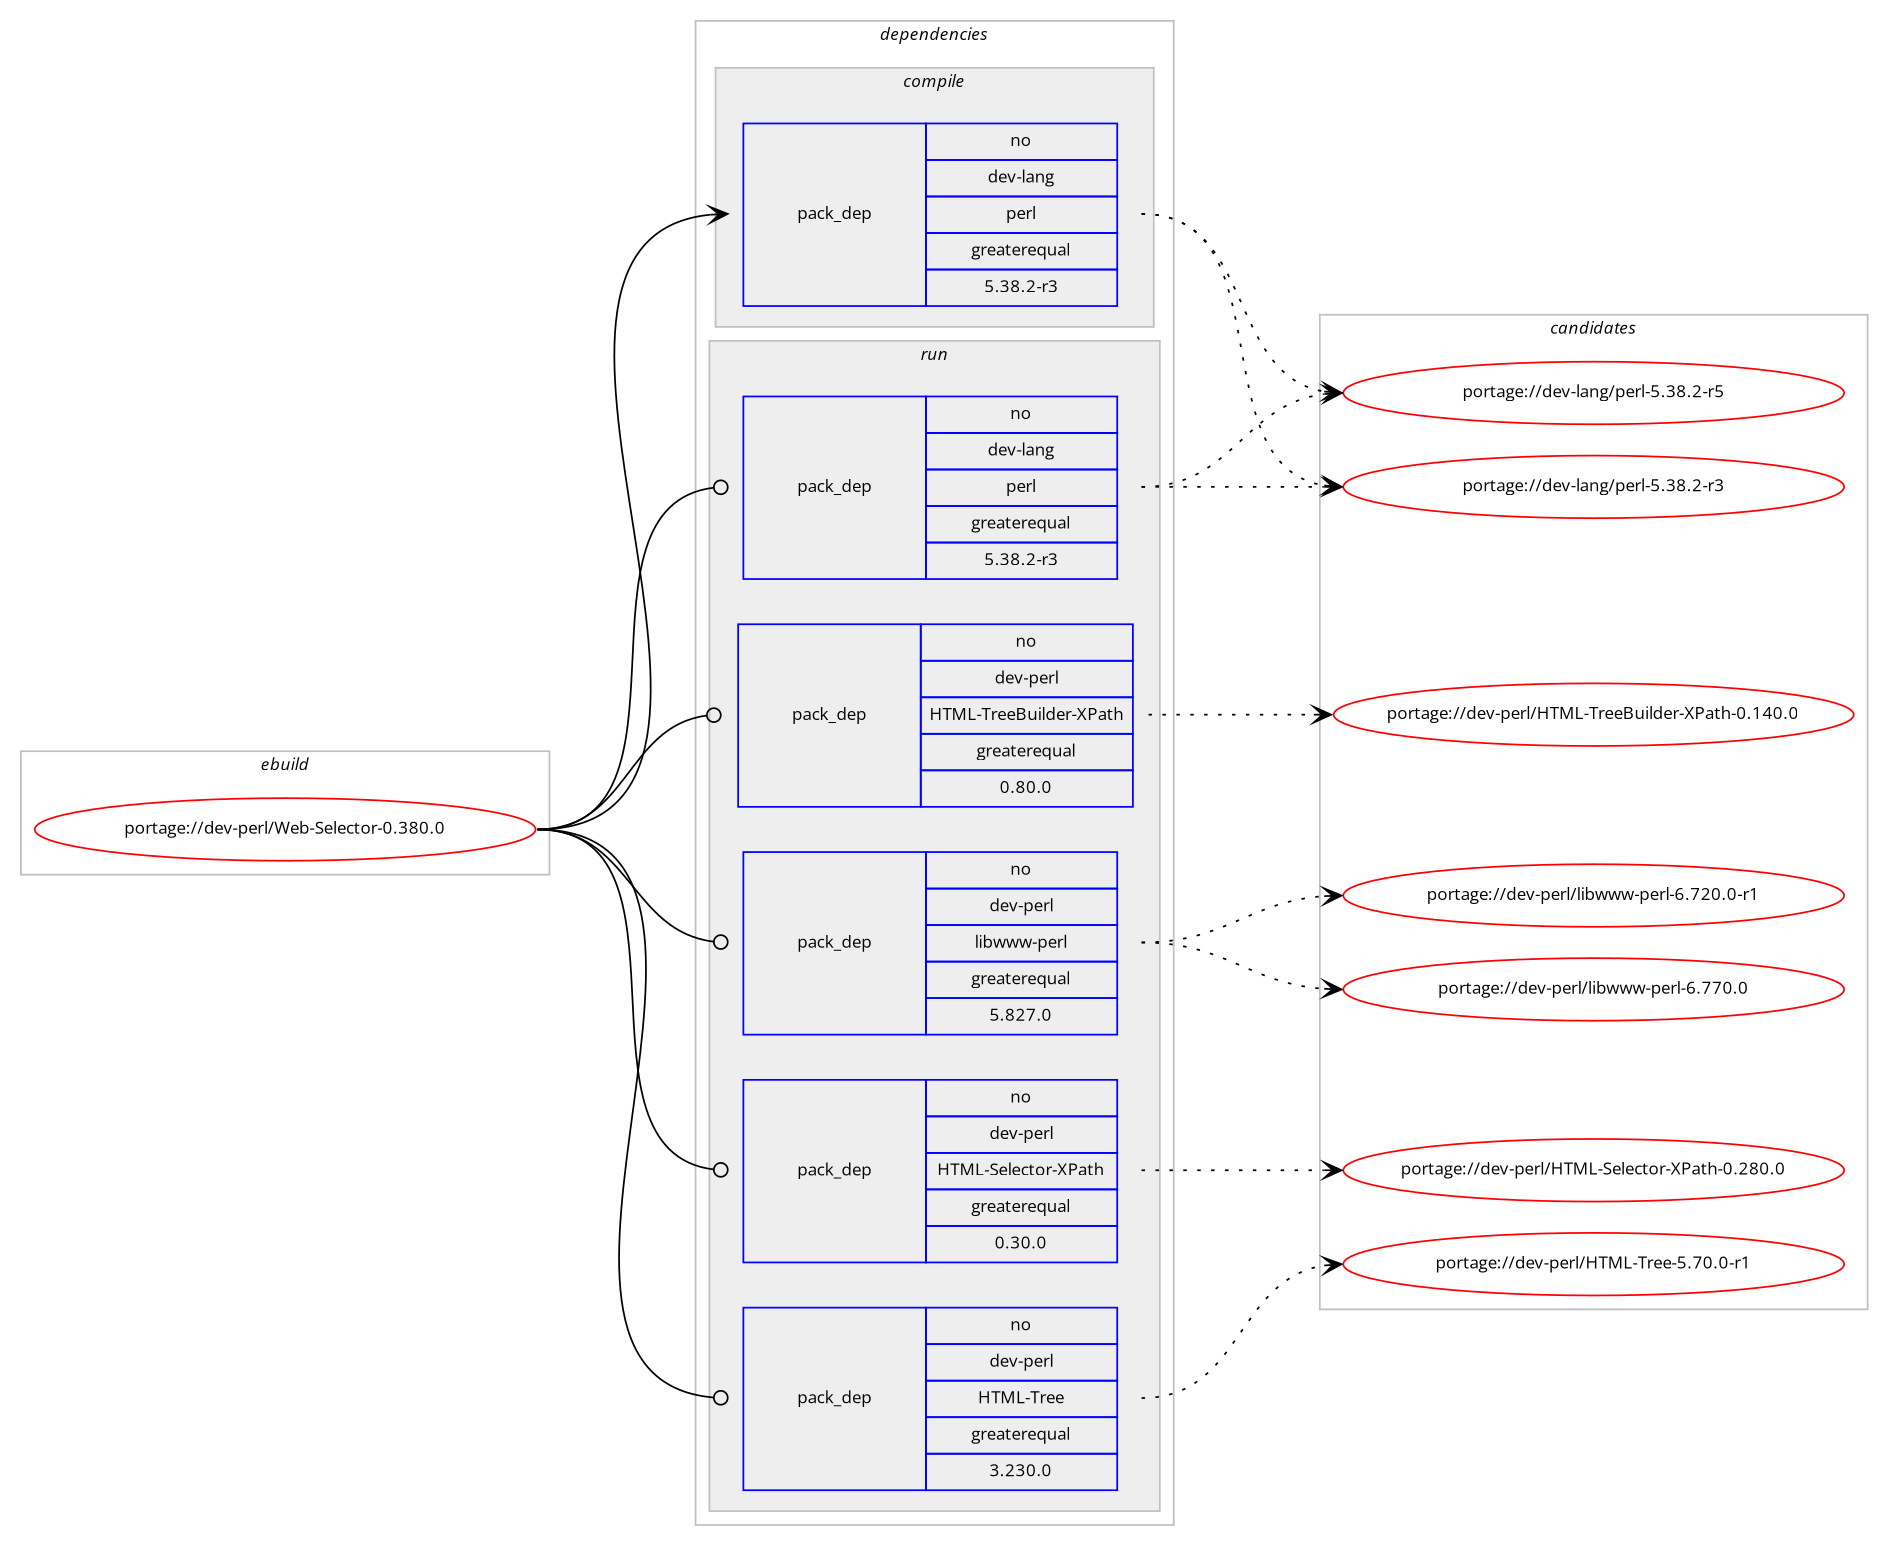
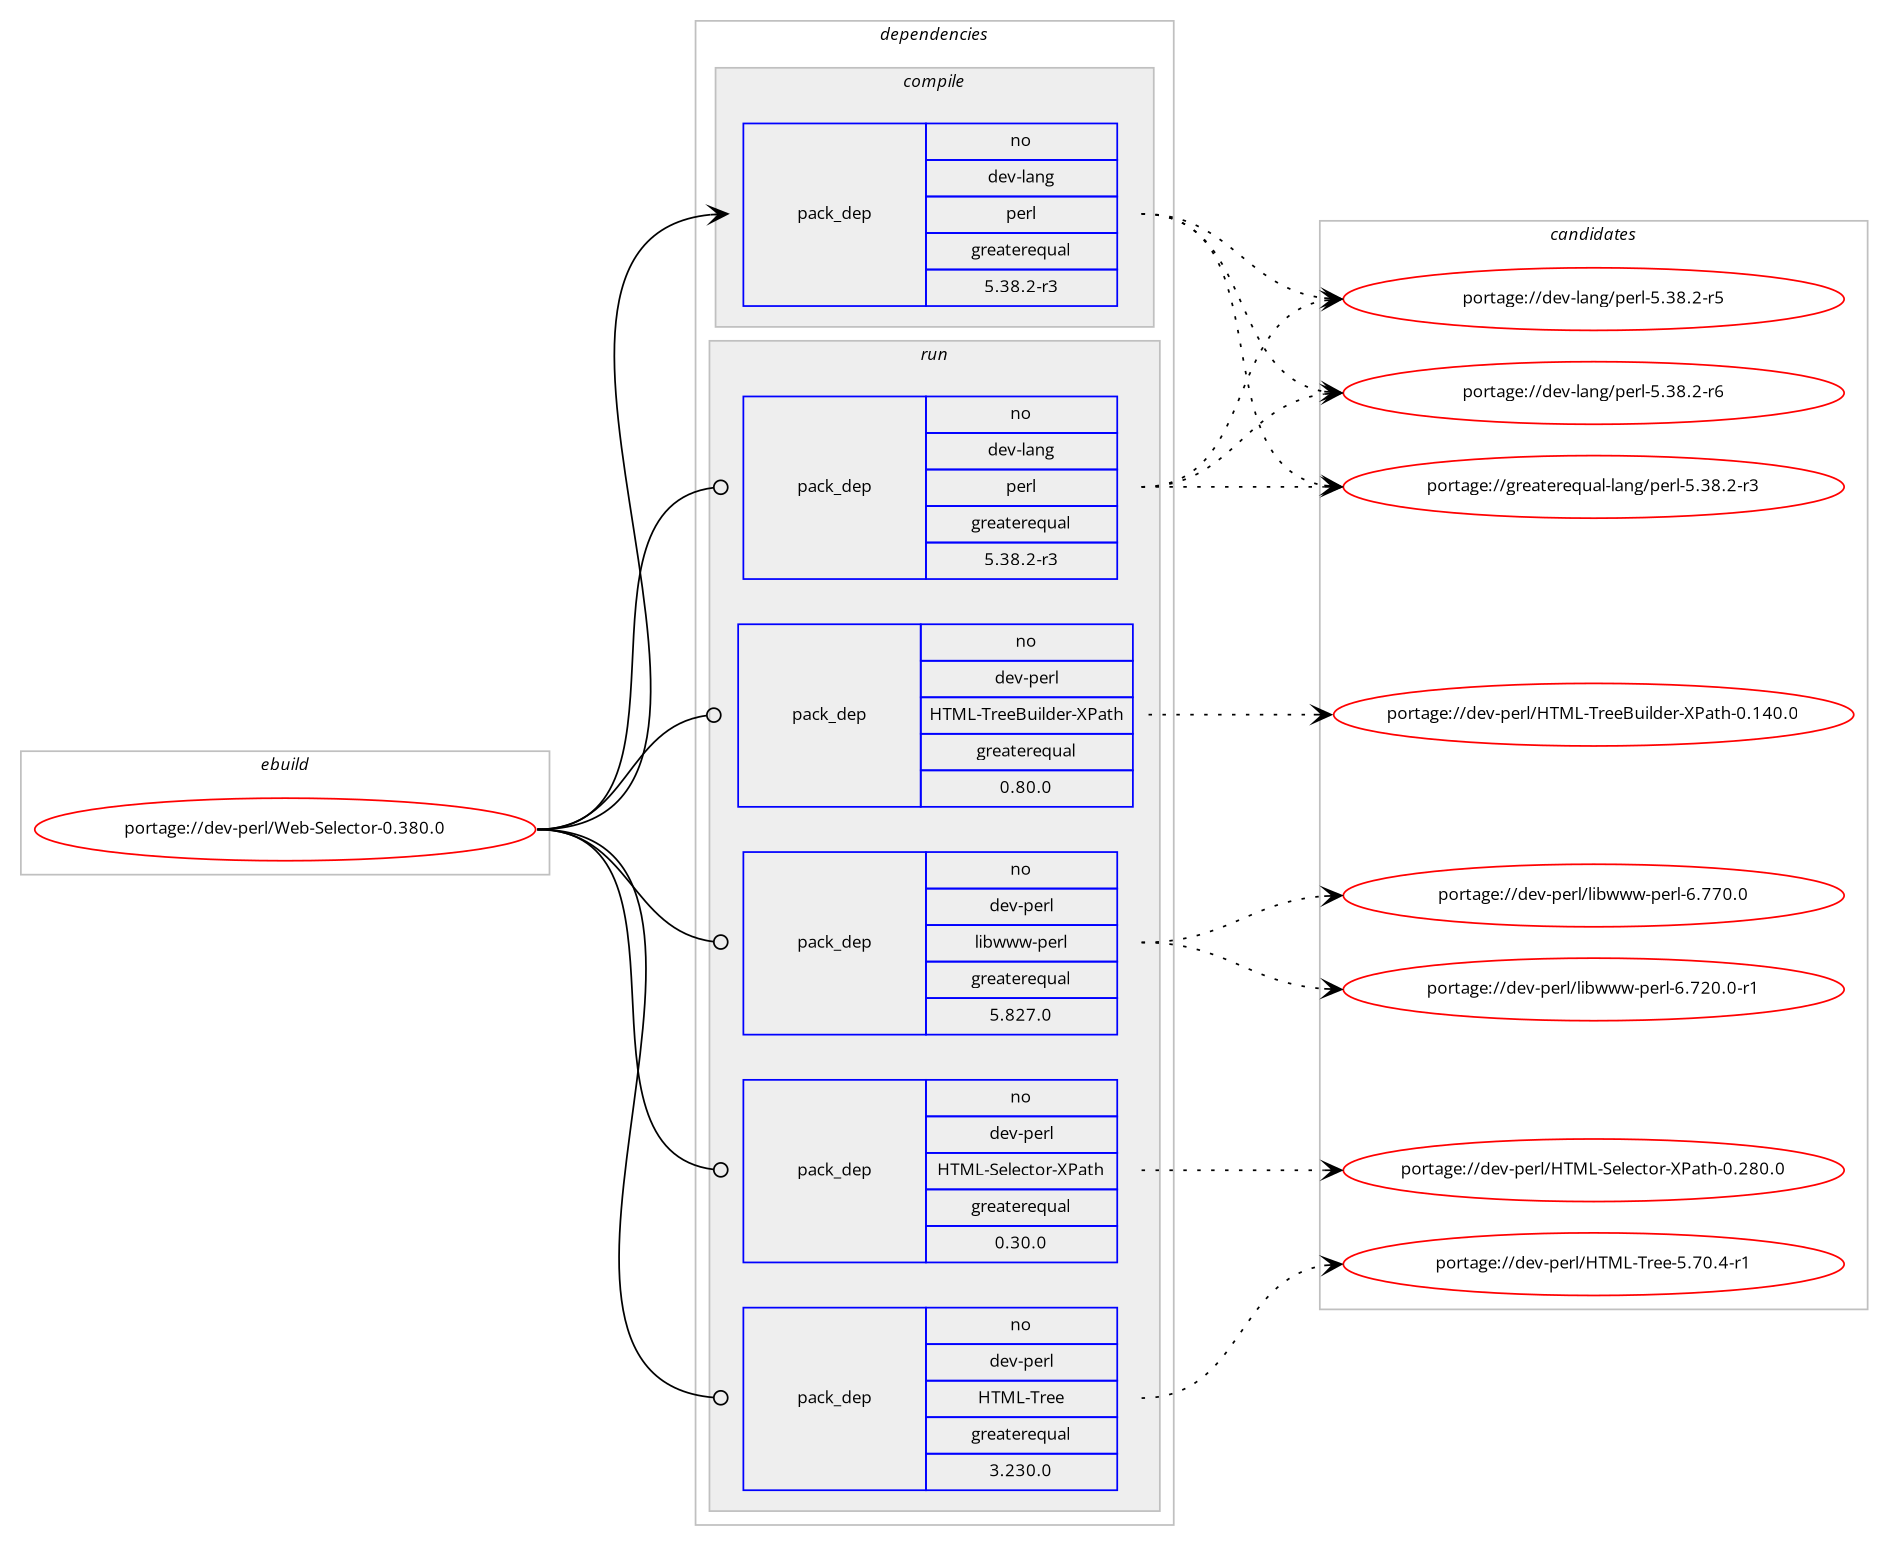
  digraph {
    compound=true
    concentrate=true
    fontname="Open Sans"
    fontsize=10
    newrank=true
    rankdir=LR
    ranksep=1.5
    node [color=red fontname="Open Sans" fontsize=10]
    edge [arrowhead=vee fontname="Open Sans" headport=w style=dotted tailport=e weight=100]
    n1 [label="portage://dev-perl/Web-Selector-0.380.0" width=4]
    n2 [color=blue label=<<TABLE BORDER="0" CELLBORDER="1" CELLSPACING="0" CELLPADDING="4" WIDTH="220"><TR><TD ROWSPAN="6" CELLPADDING="30">pack_dep</TD></TR><TR><TD WIDTH="110">no</TD></TR><TR><TD>dev-lang</TD></TR><TR><TD>perl</TD></TR><TR><TD>greaterequal</TD></TR><TR><TD>5.38.2-r3</TD></TR></TABLE>> shape=none]
    n3 [color=blue label=<<TABLE BORDER="0" CELLBORDER="1" CELLSPACING="0" CELLPADDING="4" WIDTH="220"><TR><TD ROWSPAN="6" CELLPADDING="30">pack_dep</TD></TR><TR><TD WIDTH="110">no</TD></TR><TR><TD>dev-lang</TD></TR><TR><TD>perl</TD></TR><TR><TD>greaterequal</TD></TR><TR><TD>5.38.2-r3</TD></TR></TABLE>> shape=none]
    n4 [color=blue label=<<TABLE BORDER="0" CELLBORDER="1" CELLSPACING="0" CELLPADDING="4" WIDTH="220"><TR><TD ROWSPAN="6" CELLPADDING="30">pack_dep</TD></TR><TR><TD WIDTH="110">no</TD></TR><TR><TD>dev-perl</TD></TR><TR><TD>HTML-Selector-XPath</TD></TR><TR><TD>greaterequal</TD></TR><TR><TD>0.30.0</TD></TR></TABLE>> shape=none]
    n5 [color=blue label=<<TABLE BORDER="0" CELLBORDER="1" CELLSPACING="0" CELLPADDING="4" WIDTH="220"><TR><TD ROWSPAN="6" CELLPADDING="30">pack_dep</TD></TR><TR><TD WIDTH="110">no</TD></TR><TR><TD>dev-perl</TD></TR><TR><TD>HTML-Tree</TD></TR><TR><TD>greaterequal</TD></TR><TR><TD>3.230.0</TD></TR></TABLE>> shape=none]
    n6 [color=blue label=<<TABLE BORDER="0" CELLBORDER="1" CELLSPACING="0" CELLPADDING="4" WIDTH="220"><TR><TD ROWSPAN="6" CELLPADDING="30">pack_dep</TD></TR><TR><TD WIDTH="110">no</TD></TR><TR><TD>dev-perl</TD></TR><TR><TD>HTML-TreeBuilder-XPath</TD></TR><TR><TD>greaterequal</TD></TR><TR><TD>0.80.0</TD></TR></TABLE>> shape=none]
    n7 [color=blue label=<<TABLE BORDER="0" CELLBORDER="1" CELLSPACING="0" CELLPADDING="4" WIDTH="220"><TR><TD ROWSPAN="6" CELLPADDING="30">pack_dep</TD></TR><TR><TD WIDTH="110">no</TD></TR><TR><TD>dev-perl</TD></TR><TR><TD>libwww-perl</TD></TR><TR><TD>greaterequal</TD></TR><TR><TD>5.827.0</TD></TR></TABLE>> shape=none]
-   n8 [label="portage://dev-lang/perl-5.38.2-r3" width=4]
+   n8 [label="portage://greaterequal-lang/perl-5.38.2-r3" width=4]
    n9 [label="portage://dev-lang/perl-5.38.2-r5" width=4]
+   n10 [label="portage://dev-lang/perl-5.38.2-r6" width=4]
    n11 [label="portage://dev-perl/HTML-Selector-XPath-0.280.0" width=4]
-   n12 [label="portage://dev-perl/HTML-Tree-5.70.0-r1" width=4]
+   n12 [label="portage://dev-perl/HTML-Tree-5.70.4-r1" width=4]
    n13 [label="portage://dev-perl/HTML-TreeBuilder-XPath-0.140.0" width=4]
    n14 [label="portage://dev-perl/libwww-perl-6.720.0-r1" width=4]
    n15 [label="portage://dev-perl/libwww-perl-6.770.0" width=4]
    subgraph cluster_1 {
      color=gray
      label=<<i>ebuild</i>>
      rank=same
      n1
    }
    subgraph cluster_2 {
      color=gray
      label=<<i>dependencies</i>>
      subgraph cluster_3 {
        color=gray
        fillcolor="#eeeeee"
        label=<<i>compile</i>>
        style=filled
        subgraph sub_4 {
          color=gray
          fillcolor="#eeeeee"
          label=<<i>compile</i>>
          style=filled
          n2
        }
      }
      subgraph cluster_5 {
        color=gray
        fillcolor="#eeeeee"
        label=<<i>compile and run</i>>
        style=filled
      }
      subgraph cluster_6 {
        color=gray
        fillcolor="#eeeeee"
        label=<<i>run</i>>
        style=filled
        subgraph sub_7 {
          color=gray
          fillcolor="#eeeeee"
          label=<<i>run</i>>
          style=filled
          n3
        }
        subgraph sub_8 {
          color=gray
          fillcolor="#eeeeee"
          label=<<i>run</i>>
          style=filled
          n4
        }
        subgraph sub_9 {
          color=gray
          fillcolor="#eeeeee"
          label=<<i>run</i>>
          style=filled
          n5
        }
        subgraph sub_10 {
          color=gray
          fillcolor="#eeeeee"
          label=<<i>run</i>>
          style=filled
          n6
        }
        subgraph sub_11 {
          color=gray
          fillcolor="#eeeeee"
          label=<<i>run</i>>
          style=filled
          n7
        }
      }
    }
    subgraph cluster_12 {
      color=gray
      label=<<i>candidates</i>>
      rank=same
      subgraph sub_13 {
        color=black
        label=<<i>candidates</i>>
        nodesep=1
        rank=same
        n8
        n9
+       n10
      }
      subgraph sub_14 {
        color=black
        label=<<i>candidates</i>>
        nodesep=1
        rank=same
        n8
        n9
+       n10
      }
      subgraph sub_15 {
        color=black
        label=<<i>candidates</i>>
        nodesep=1
        rank=same
        n11
      }
      subgraph sub_16 {
        color=black
        label=<<i>candidates</i>>
        nodesep=1
        rank=same
        n12
      }
      subgraph sub_17 {
        color=black
        label=<<i>candidates</i>>
        nodesep=1
        rank=same
        n13
      }
      subgraph sub_18 {
        color=black
        label=<<i>candidates</i>>
        nodesep=1
        rank=same
        n14
        n15
      }
    }
    n1 -> n2 [style=solid weight=20]
    n1 -> n3 [arrowhead=odot style=solid weight=20]
    n1 -> n4 [arrowhead=odot style=solid weight=20]
    n1 -> n5 [arrowhead=odot style=solid weight=20]
    n1 -> n6 [arrowhead=odot style=solid weight=20]
    n1 -> n7 [arrowhead=odot style=solid weight=20]
    n2 -> n8
    n2 -> n9
+   n2 -> n10
    n3 -> n8
    n3 -> n9
+   n3 -> n10
    n4 -> n11
    n5 -> n12
    n6 -> n13
    n7 -> n14
    n7 -> n15
  }
